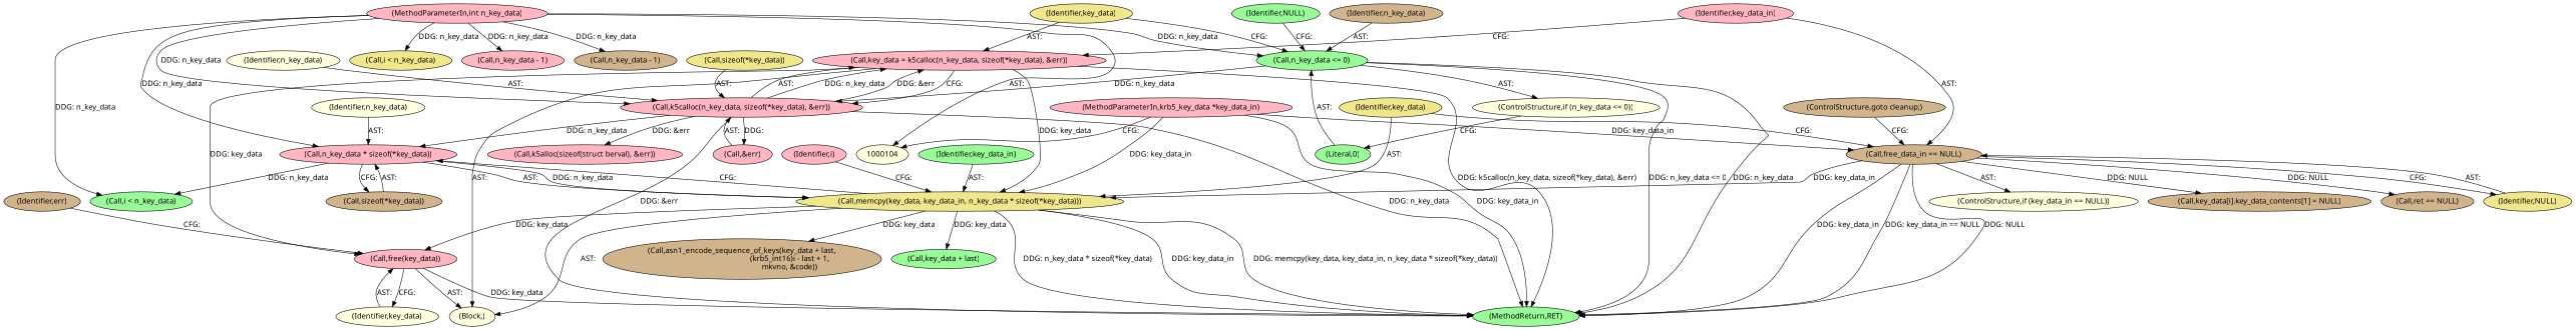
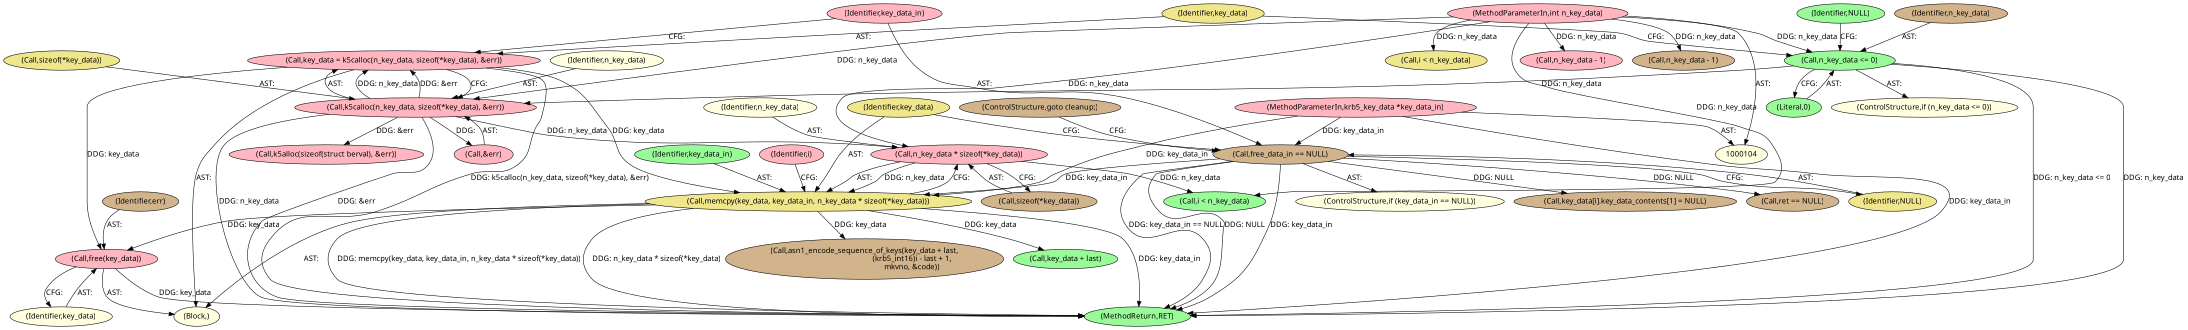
  digraph {
    fontname="Noto Sans"
    node [fillcolor=lightpink fontname="Noto Sans" style=filled]
    edge [fontname="Noto Sans"]
    n1 [label="(Call,free(key_data))"]
    n2 [fillcolor=lightyellow label="(Identifier,key_data)"]
    n3 [fillcolor=lightyellow label="(Block,)"]
    n4 [fillcolor=palegreen label="(MethodReturn,RET)"]
    n5 [label="(Call,key_data = k5calloc(n_key_data, sizeof(*key_data), &err))"]
    n6 [label="(Call,k5calloc(n_key_data, sizeof(*key_data), &err))"]
    n7 [fillcolor=khaki label="(Call,memcpy(key_data, key_data_in, n_key_data * sizeof(*key_data)))"]
    n8 [label="(Call,n_key_data * sizeof(*key_data))"]
    n9 [label="(Call,k5alloc(sizeof(struct berval), &err))"]
    n10 [label="(Call,&err)"]
    n11 [fillcolor=tan label="(Call,asn1_encode_sequence_of_keys(key_data + last,\n                                               (krb5_int16)i - last + 1,\n                                               mkvno, &code))"]
    n12 [fillcolor=palegreen label="(Call,key_data + last)"]
    n13 [fillcolor=palegreen label="(Call,i < n_key_data)"]
    n14 [fillcolor=tan label="(Call,sizeof(*key_data))"]
    n15 [fillcolor=palegreen label="(Call,n_key_data <= 0)"]
    n16 [fillcolor=palegreen label="(Literal,0)"]
    n17 [fillcolor=lightyellow label="(ControlStructure,if (n_key_data <= 0))"]
    n18 [label="(MethodParameterIn,int n_key_data)"]
    n19 [fillcolor=khaki label="(Call,i < n_key_data)"]
    n20 [label="(Call,n_key_data - 1)"]
    n21 [fillcolor=tan label="(Call,n_key_data - 1)"]
    1000104 [fillcolor=lightyellow]
    n23 [fillcolor=tan label="(Call,free_data_in == NULL)"]
    n24 [fillcolor=lightyellow label="(ControlStructure,if (key_data_in == NULL))"]
    n25 [fillcolor=tan label="(Call,key_data[i].key_data_contents[1] = NULL)"]
    n26 [fillcolor=tan label="(Call,ret == NULL)"]
    n27 [fillcolor=khaki label="(Identifier,NULL)"]
    n28 [label="(MethodParameterIn,krb5_key_data *key_data_in)"]
    n29 [label="(Identifier,i)"]
    n30 [fillcolor=khaki label="(Call,sizeof(*key_data))"]
    n31 [fillcolor=lightyellow label="(Identifier,n_key_data)"]
    n32 [fillcolor=lightyellow label="(Identifier,n_key_data)"]
    n33 [fillcolor=khaki label="(Identifier,key_data)"]
    n34 [fillcolor=palegreen label="(Identifier,NULL)"]
    n35 [fillcolor=khaki label="(Identifier,key_data)"]
    n36 [fillcolor=tan label="(ControlStructure,goto cleanup;)"]
    n37 [fillcolor=tan label="(Identifier,err)"]
    n38 [fillcolor=tan label="(Identifier,n_key_data)"]
    n39 [fillcolor=palegreen label="(Identifier,key_data_in)"]
    n40 [label="(Identifier,key_data_in)"]
    n1 -> n2 [label="CFG: "]
    n1 -> n3 [label="AST: "]
    n1 -> n4 [label="DDG: key_data"]
    n2 -> n1 [label="AST: "]
    n5 -> n1 [label="DDG: key_data"]
    n5 -> n3 [label="AST: "]
    n5 -> n4 [label="DDG: k5calloc(n_key_data, sizeof(*key_data), &err)"]
    n5 -> n6 [label="CFG: "]
    n5 -> n7 [label="DDG: key_data"]
    n6 -> n4 [label="DDG: &err"]
    n6 -> n4 [label="DDG: n_key_data"]
    n6 -> n5 [label="AST: "]
    n6 -> n5 [label="DDG: n_key_data"]
    n6 -> n5 [label="DDG: &err"]
    n6 -> n8 [label="DDG: n_key_data"]
    n6 -> n9 [label="DDG: &err"]
    n6 -> n10 [label="DDG: "]
    n7 -> n1 [label="DDG: key_data"]
    n7 -> n3 [label="AST: "]
    n7 -> n4 [label="DDG: n_key_data * sizeof(*key_data)"]
    n7 -> n4 [label="DDG: key_data_in"]
    n7 -> n4 [label="DDG: memcpy(key_data, key_data_in, n_key_data * sizeof(*key_data))"]
    n7 -> n8 [label="CFG: "]
    n7 -> n11 [label="DDG: key_data"]
    n7 -> n12 [label="DDG: key_data"]
    n8 -> n7 [label="AST: "]
    n8 -> n7 [label="DDG: n_key_data"]
    n8 -> n13 [label="DDG: n_key_data"]
    n8 -> n14 [label="CFG: "]
    n10 -> n6 [label="AST: "]
    n14 -> n8 [label="AST: "]
    n15 -> n4 [label="DDG: n_key_data <= 0"]
    n15 -> n4 [label="DDG: n_key_data"]
    n15 -> n6 [label="DDG: n_key_data"]
-   n17 -> n16 [label="CFG: "]
+   n15 -> n16 [label="CFG: "]
    n15 -> n17 [label="AST: "]
    n16 -> n15 [label="AST: "]
    n18 -> n6 [label="DDG: n_key_data"]
    n18 -> n8 [label="DDG: n_key_data"]
    n18 -> n13 [label="DDG: n_key_data"]
    n18 -> n15 [label="DDG: n_key_data"]
    n18 -> n19 [label="DDG: n_key_data"]
    n18 -> n20 [label="DDG: n_key_data"]
    n18 -> n21 [label="DDG: n_key_data"]
    n18 -> 1000104 [label="AST: "]
    n23 -> n4 [label="DDG: key_data_in == NULL"]
    n23 -> n4 [label="DDG: NULL"]
    n23 -> n4 [label="DDG: key_data_in"]
    n23 -> n7 [label="DDG: key_data_in"]
    n23 -> n24 [label="AST: "]
    n23 -> n25 [label="DDG: NULL"]
    n23 -> n26 [label="DDG: NULL"]
    n23 -> n27 [label="CFG: "]
    n27 -> n23 [label="AST: "]
    n28 -> n4 [label="DDG: key_data_in"]
    n28 -> n7 [label="DDG: key_data_in"]
-   n28 -> 1000104 [label="CFG: "]
+   n28 -> 1000104 [label="AST: "]
    n28 -> n23 [label="DDG: key_data_in"]
    n29 -> n7 [label="CFG: "]
    n30 -> n6 [label="AST: "]
    n31 -> n6 [label="AST: "]
    n32 -> n8 [label="AST: "]
    n33 -> n7 [label="AST: "]
    n33 -> n23 [label="CFG: "]
    n34 -> n15 [label="CFG: "]
    n35 -> n5 [label="AST: "]
    n35 -> n15 [label="CFG: "]
    n36 -> n23 [label="CFG: "]
-   n37 -> n1 [label="CFG: "]
+   n37 -> n1 [label="AST: "]
    n38 -> n15 [label="AST: "]
    n39 -> n7 [label="AST: "]
    n40 -> n5 [label="CFG: "]
    n40 -> n23 [label="AST: "]
  }
